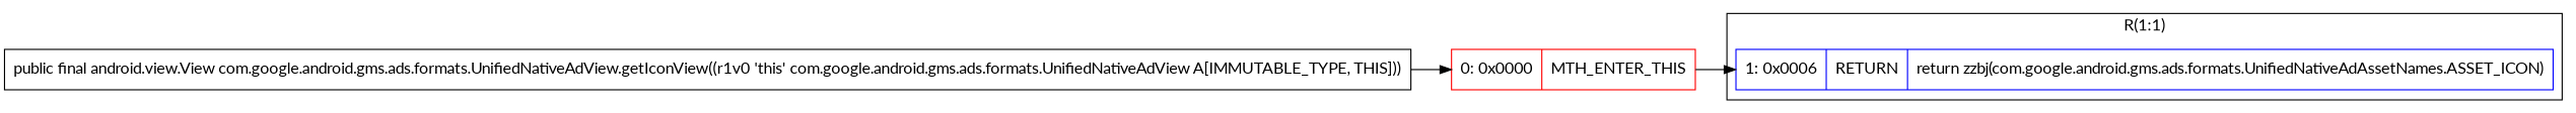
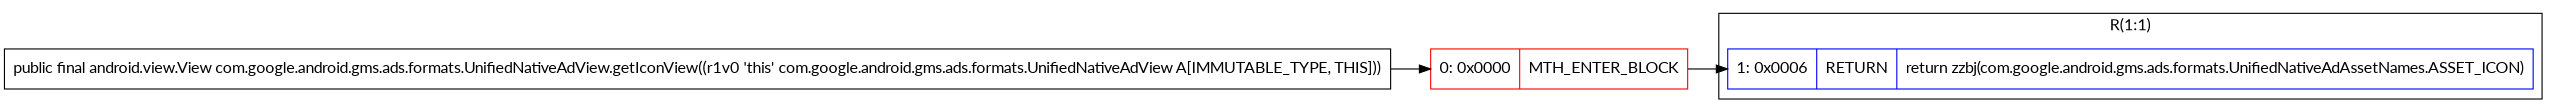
  digraph {
    rankdir=LR
    fontname=Lato
    node [shape=record fontname=Lato]
    edge [fontname=Lato]
    n1 [color=blue label="{1\:\ 0x0006|RETURN\l|return zzbj(com.google.android.gms.ads.formats.UnifiedNativeAdAssetNames.ASSET_ICON)\l}"]
-   n2 [color=red label="{0\:\ 0x0000|MTH_ENTER_THIS\l}"]
+   n2 [color=red label="{0\:\ 0x0000|MTH_ENTER_BLOCK\l}"]
    n3 [label="{public final android.view.View com.google.android.gms.ads.formats.UnifiedNativeAdView.getIconView((r1v0 'this' com.google.android.gms.ads.formats.UnifiedNativeAdView A[IMMUTABLE_TYPE, THIS])) }"]
    subgraph cluster_1 {
      label="R(1:1)"
      n1
    }
    n2 -> n1
    n3 -> n2
  }
